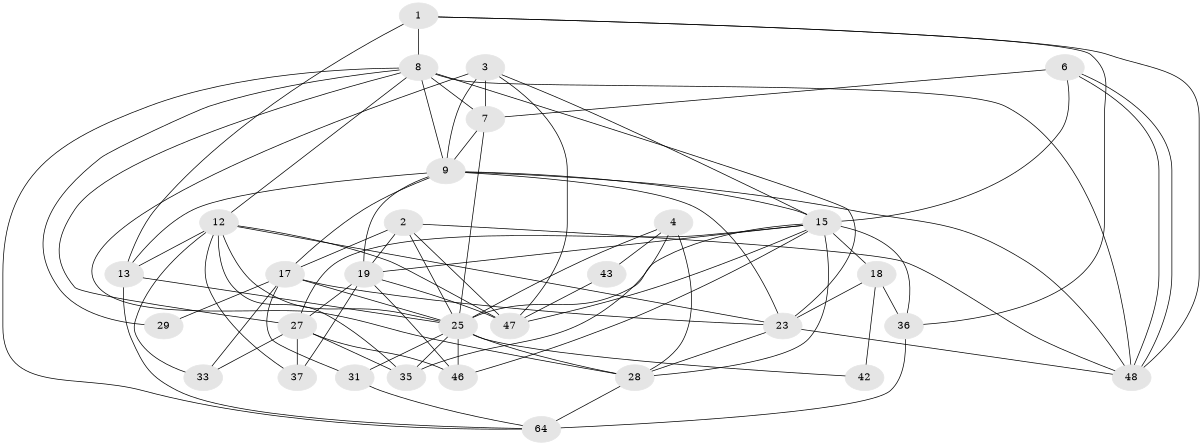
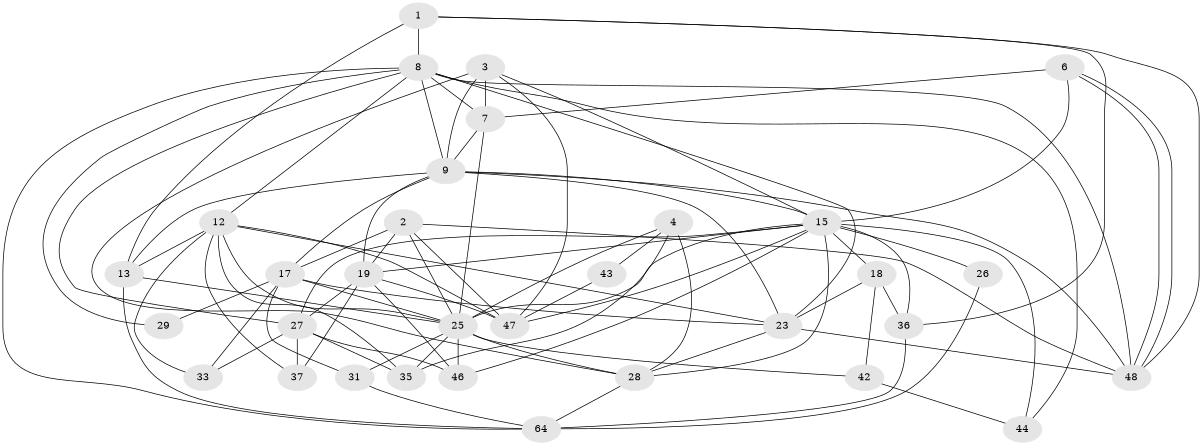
  graph {
    node [color=gray90 style=filled]
    1 [super="+55+24"]
    8 [super="+11+53"]
    13 [super="+61"]
    36
    48 [super="+58"]
    7 [super="+10"]
    9 [super="+38+14"]
    12 [super="+62+20"]
    23 [super="+49"]
    27 [super="+34"]
    29
+   44
    64
    25 [super="+45"]
    2 [super="+22"]
    17 [super="+63"]
    19 [super="+41"]
    47 [super="+66+59"]
    33
    31
    37
    46 [super="+51"]
    28 [super="+65"]
    35 [super="+50"]
    42
    3 [super="+67"]
    15 [super="+40+32+21"]
    18
+   26
    4 [super="+54"]
    43
    6
    1 -- 8 [weight=2]
    1 -- 13 [weight=2]
    1 -- 36
    1 -- 48
    8 -- 48 [weight=2]
    8 -- 7
    8 -- 9
    8 -- 12 [weight=2]
    8 -- 23
    8 -- 27
    8 -- 29
+   8 -- 44
    8 -- 64
    13 -- 64
    13 -- 25
    36 -- 64
    7 -- 9
    7 -- 25
    9 -- 13
    9 -- 48
    9 -- 23
    9 -- 17
    9 -- 19
    9 -- 15
    12 -- 13
    12 -- 23
    12 -- 25
    12 -- 47 [weight=2]
    12 -- 33
    12 -- 37
    12 -- 35
    23 -- 48
    23 -- 28
    27 -- 33
    27 -- 37
    27 -- 46
    27 -- 35
    25 -- 31
    25 -- 46
    25 -- 28
    25 -- 35
    25 -- 42
    2 -- 48
    2 -- 25
    2 -- 17
    2 -- 19
    2 -- 47
    17 -- 23
    17 -- 29
    17 -- 25
    17 -- 33
    17 -- 31
    19 -- 27
    19 -- 47
    19 -- 37
    19 -- 46 [weight=2]
    31 -- 64
    28 -- 64
+   42 -- 44
    3 -- 7
    3 -- 9
    3 -- 47
    3 -- 28
    3 -- 15
    15 -- 36
    15 -- 27
+   15 -- 44
    15 -- 25
    15 -- 19
    15 -- 47
    15 -- 46
    15 -- 28
    15 -- 18
+   15 -- 26
    18 -- 36
    18 -- 23
    18 -- 42
+   26 -- 64
    4 -- 25
    4 -- 28
    4 -- 35 [weight=2]
    4 -- 43
    43 -- 47
    6 -- 48
    6 -- 48
    6 -- 7
    6 -- 15
  }
